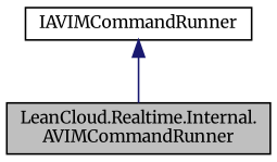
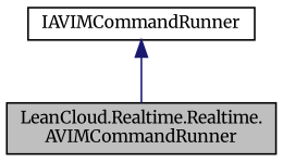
  digraph {
    fontname=Merriweather
    node [color=black fontname=Merriweather fontsize=10 shape=record style=filled]
-   n1 [fillcolor=grey75 fontcolor=black height=0.2 label="LeanCloud.Realtime.Internal.\lAVIMCommandRunner" width=0.4]
+   n1 [fillcolor=grey75 fontcolor=black height=0.2 label="LeanCloud.Realtime.Realtime.\lAVIMCommandRunner" width=0.4]
    n2 [fillcolor=white height=0.2 label=IAVIMCommandRunner width=0.4]
    n2 -> n1 [color=midnightblue dir=back fontname=Merriweather fontsize=10 labelfontname=Helvetica labelfontsize=10 style=solid]
  }
